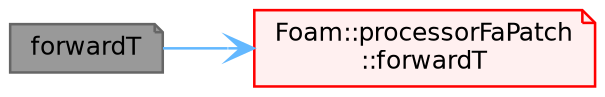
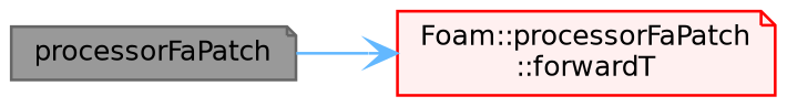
  digraph {
    rankdir=LR
    node [fontname=Helvetica fontsize=10 shape=note style=filled]
-   n1 [color=gray40 fillcolor=grey60 fontcolor=black height=0.2 label=forwardT width=0.4]
+   n1 [color=gray40 fillcolor=grey60 fontcolor=black height=0.2 label=processorFaPatch width=0.4]
    n2 [color=red fillcolor="#FFF0F0" height=0.2 label="Foam::processorFaPatch\l::forwardT" width=0.4]
    n1 -> n2 [color=steelblue1 fontname=Helvetica fontsize=10 labelfontname=Helvetica labelfontsize=10 style=solid arrowhead=vee]
  }
